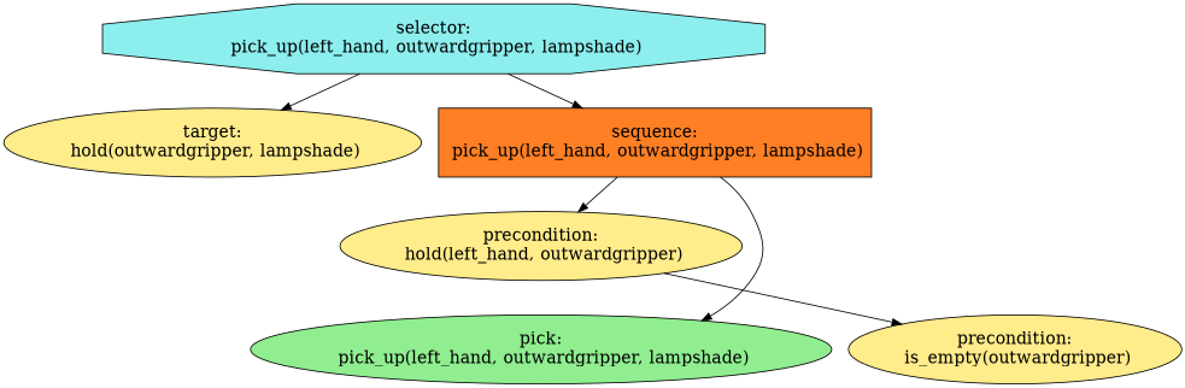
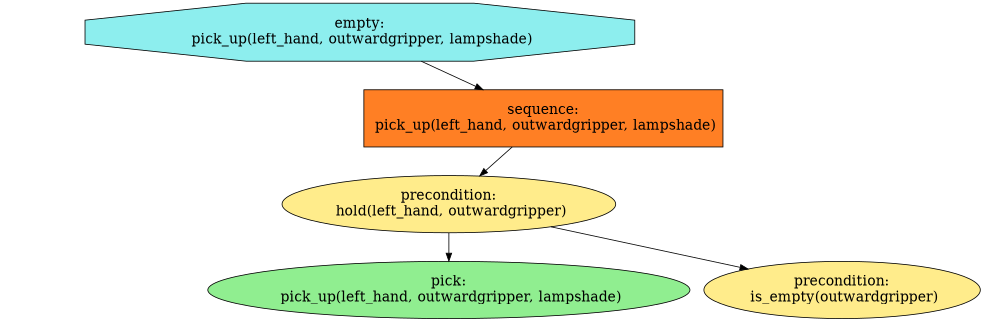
  digraph {
    fontname="times-roman"
    ordering=out
    node [fillcolor=lightgoldenrod1 fontcolor=black fontname="times-roman" fontsize=18 shape=ellipse style=filled]
    edge [fontname="times-roman"]
-   n1 [fillcolor=darkslategray2 label="selector:\n pick_up(left_hand, outwardgripper, lampshade)" shape=octagon]
-   n2 [height=1.0 label="target:\n hold(outwardgripper, lampshade)"]
+   n1 [fillcolor=darkslategray2 label="empty:\n pick_up(left_hand, outwardgripper, lampshade)" shape=octagon]
    n3 [fillcolor=chocolate1 height=1.0 label="sequence:\n pick_up(left_hand, outwardgripper, lampshade)" shape=box]
    n4 [height=1.0 label="precondition:\n hold(left_hand, outwardgripper)"]
    n5 [fillcolor=lightgreen height=1.0 label="pick:\n pick_up(left_hand, outwardgripper, lampshade)"]
    n6 [height=1.0 label="precondition:\n is_empty(outwardgripper)"]
-   n1 -> n2
    n1 -> n3
    n3 -> n4
-   n3 -> n5
+   n4 -> n5
    n4 -> n6
  }
